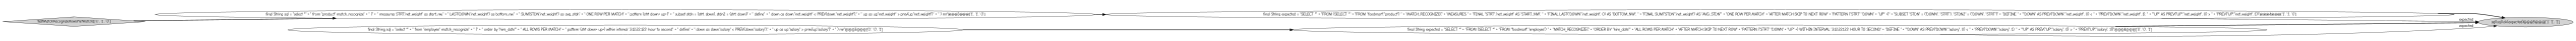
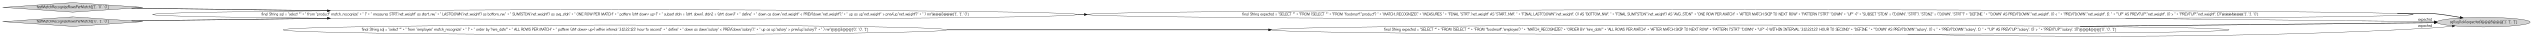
  digraph {
    fontname="Comic Neue"
    rankdir=LR
    node [fillcolor=white fontname="Comic Neue" shape=ellipse style=filled]
    edge [fontname="Comic Neue" style=bold]
+   n1 [fillcolor=lightgray label="testMatchRecognizeRowsPerMatch1['1', '0', '0']" shape=diamond]
    n2 [label="final String sql = \"select *\" + \" from \"product\" match_recognize\" + \" (\" + \" measures STRT.\"net_weight\" as start_nw,\" + \" LAST(DOWN.\"net_weight\") as bottom_nw,\" + \" SUM(STDN.\"net_weight\") as avg_stdn\" + \" ONE ROW PER MATCH\" + \" pattern (strt down+ up+)\" + \" subset stdn = (strt, down), stdn2 = (strt, down)\" + \" define\" + \" down as down.\"net_weight\" < PREV(down.\"net_weight\"),\" + \" up as up.\"net_weight\" > prev(up.\"net_weight\")\" + \" ) mr\"@@@3@@@['1', '1', '0']"]
    n3 [label="final String expected = \"SELECT *\" + \"FROM (SELECT *\" + \"FROM \"foodmart\".\"product\") \" + \"MATCH_RECOGNIZE(\" + \"MEASURES \" + \"FINAL \"STRT\".\"net_weight\" AS \"START_NW\", \" + \"FINAL LAST(\"DOWN\".\"net_weight\", 0) AS \"BOTTOM_NW\", \" + \"FINAL SUM(\"STDN\".\"net_weight\") AS \"AVG_STDN\"\" + \"ONE ROW PER MATCH\" + \"AFTER MATCH SKIP TO NEXT ROW\" + \"PATTERN (\"STRT\" \"DOWN\" + \"UP\" +)\" + \"SUBSET \"STDN\" = (\"DOWN\", \"STRT\"), \"STDN2\" = (\"DOWN\", \"STRT\")\" + \"DEFINE \" + \"\"DOWN\" AS PREV(\"DOWN\".\"net_weight\", 0) < \" + \"PREV(\"DOWN\".\"net_weight\", 1), \" + \"\"UP\" AS PREV(\"UP\".\"net_weight\", 0) > \" + \"PREV(\"UP\".\"net_weight\", 1))\"@@@4@@@['1', '1', '0']"]
    n4 [fillcolor=lightgray label="testMatchRecognizeRowsPerMatch1['0', '1', '0']" shape=diamond]
    n5 [fillcolor=lightgray label="sql(sql).ok(expected)@@@5@@@['1', '1', '1']"]
    n6 [label="final String sql = \"select *\" + \" from \"employee\" match_recognize\" + \" (\" + \" order by \"hire_date\"\" + \" ALL ROWS PER MATCH\" + \" pattern (strt down+ up+) within interval '3:12:22.123' hour to second\" + \" define\" + \" down as down.\"salary\" < PREV(down.\"salary\"),\" + \" up as up.\"salary\" > prev(up.\"salary\")\" + \" ) mr\"@@@3@@@['0', '0', '1']"]
    n7 [label="final String expected = \"SELECT *\" + \"FROM (SELECT *\" + \"FROM \"foodmart\".\"employee\") \" + \"MATCH_RECOGNIZE(\" + \"ORDER BY \"hire_date\"\" + \"ALL ROWS PER MATCH\" + \"AFTER MATCH SKIP TO NEXT ROW\" + \"PATTERN (\"STRT\" \"DOWN\" + \"UP\" +) WITHIN INTERVAL '3:12:22.123' HOUR TO SECOND\" + \"DEFINE \" + \"\"DOWN\" AS PREV(\"DOWN\".\"salary\", 0) < \" + \"PREV(\"DOWN\".\"salary\", 1), \" + \"\"UP\" AS PREV(\"UP\".\"salary\", 0) > \" + \"PREV(\"UP\".\"salary\", 1))\"@@@4@@@['0', '0', '1']"]
+   n1 -> n2
    n2 -> n3
    n3 -> n5
    n3 -> n5 [label=expected style=solid]
    n4 -> n2
    n6 -> n7
    n7 -> n5
    n7 -> n5 [label=expected style=solid]
  }
